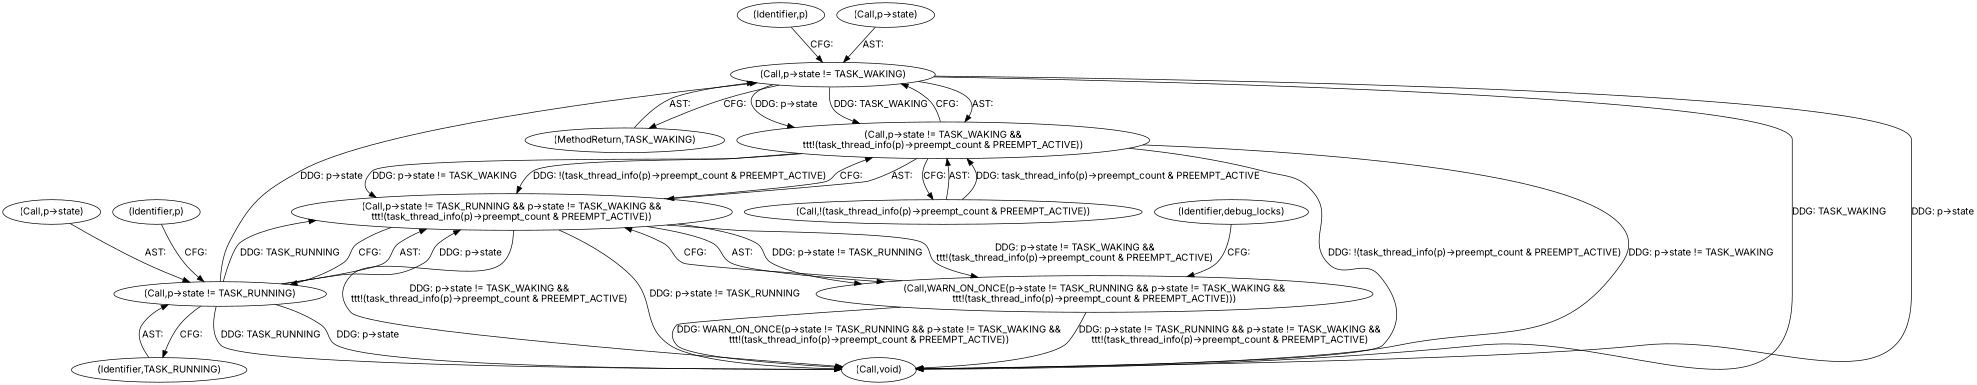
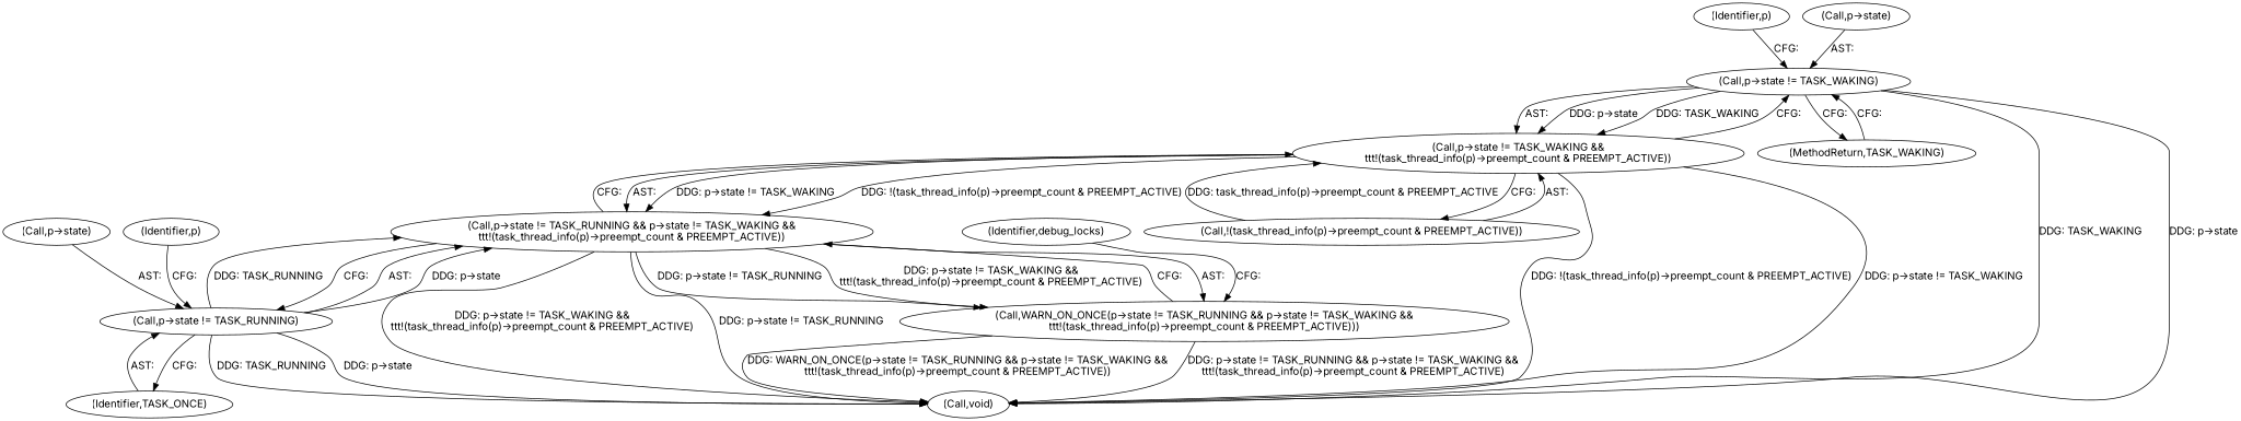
  digraph {
    fontname=Inter
    node [fontname=Inter]
    edge [fontname=Inter]
    n1 [label="(Call,p->state != TASK_WAKING)"]
    n2 [label="(Call,p->state != TASK_WAKING &&\n\t\t\t!(task_thread_info(p)->preempt_count & PREEMPT_ACTIVE))"]
    n3 [label="(MethodReturn,TASK_WAKING)"]
    n4 [label="(Call,void)"]
    n5 [label="(Call,p->state != TASK_RUNNING && p->state != TASK_WAKING &&\n\t\t\t!(task_thread_info(p)->preempt_count & PREEMPT_ACTIVE))"]
    n6 [label="(Call,!(task_thread_info(p)->preempt_count & PREEMPT_ACTIVE))"]
    n7 [label="(Call,p->state != TASK_RUNNING)"]
-   n8 [label="(Identifier,TASK_RUNNING)"]
+   n8 [label="(Identifier,TASK_ONCE)"]
    n9 [label="(Call,WARN_ON_ONCE(p->state != TASK_RUNNING && p->state != TASK_WAKING &&\n\t\t\t!(task_thread_info(p)->preempt_count & PREEMPT_ACTIVE)))"]
    n10 [label="(Call,p->state)"]
    n11 [label="(Identifier,p)"]
    n12 [label="(Call,p->state)"]
    n13 [label="(Identifier,p)"]
    n14 [label="(Identifier,debug_locks)"]
    n1 -> n2 [label="AST: "]
    n1 -> n2 [label="DDG: p->state"]
    n1 -> n2 [label="DDG: TASK_WAKING"]
    n1 -> n3 [label="CFG: "]
    n1 -> n4 [label="DDG: TASK_WAKING"]
    n1 -> n4 [label="DDG: p->state"]
    n2 -> n1 [label="CFG: "]
    n2 -> n4 [label="DDG: !(task_thread_info(p)->preempt_count & PREEMPT_ACTIVE)"]
    n2 -> n4 [label="DDG: p->state != TASK_WAKING"]
    n2 -> n5 [label="AST: "]
    n2 -> n5 [label="DDG: p->state != TASK_WAKING"]
    n2 -> n5 [label="DDG: !(task_thread_info(p)->preempt_count & PREEMPT_ACTIVE)"]
    n2 -> n6 [label="CFG: "]
-   n3 -> n1 [label="AST: "]
+   n3 -> n1 [label="CFG: "]
    n5 -> n2 [label="CFG: "]
    n5 -> n4 [label="DDG: p->state != TASK_RUNNING"]
    n5 -> n4 [label="DDG: p->state != TASK_WAKING &&\n\t\t\t!(task_thread_info(p)->preempt_count & PREEMPT_ACTIVE)"]
    n5 -> n7 [label="CFG: "]
    n5 -> n9 [label="AST: "]
    n5 -> n9 [label="DDG: p->state != TASK_RUNNING"]
    n5 -> n9 [label="DDG: p->state != TASK_WAKING &&\n\t\t\t!(task_thread_info(p)->preempt_count & PREEMPT_ACTIVE)"]
    n6 -> n2 [label="AST: "]
    n6 -> n2 [label="DDG: task_thread_info(p)->preempt_count & PREEMPT_ACTIVE"]
-   n7 -> n1 [label="DDG: p->state"]
    n7 -> n4 [label="DDG: TASK_RUNNING"]
    n7 -> n4 [label="DDG: p->state"]
    n7 -> n5 [label="AST: "]
    n7 -> n5 [label="DDG: p->state"]
    n7 -> n5 [label="DDG: TASK_RUNNING"]
    n7 -> n8 [label="CFG: "]
    n8 -> n7 [label="AST: "]
    n9 -> n4 [label="DDG: p->state != TASK_RUNNING && p->state != TASK_WAKING &&\n\t\t\t!(task_thread_info(p)->preempt_count & PREEMPT_ACTIVE)"]
    n9 -> n4 [label="DDG: WARN_ON_ONCE(p->state != TASK_RUNNING && p->state != TASK_WAKING &&\n\t\t\t!(task_thread_info(p)->preempt_count & PREEMPT_ACTIVE))"]
    n9 -> n5 [label="CFG: "]
    n10 -> n7 [label="AST: "]
    n11 -> n1 [label="CFG: "]
    n12 -> n1 [label="AST: "]
    n13 -> n7 [label="CFG: "]
    n14 -> n9 [label="CFG: "]
  }
